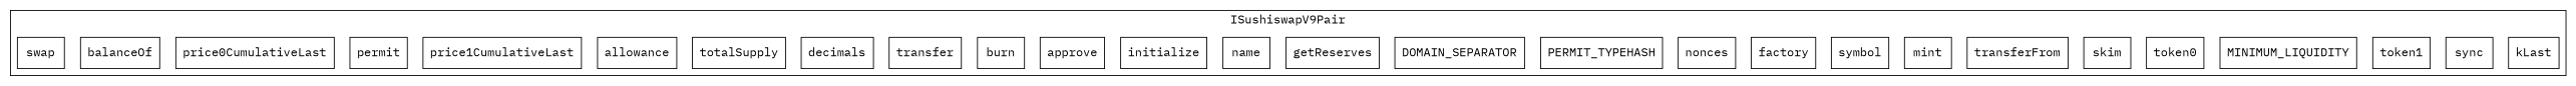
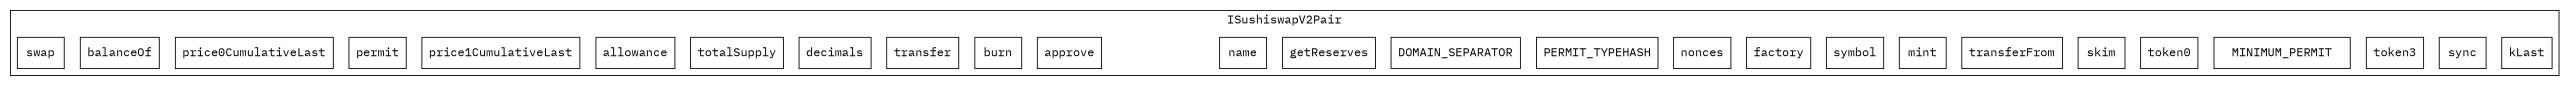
  strict digraph {
    rankdir=TB
    fontname="IBM Plex Mono"
    node [shape=box fontname="IBM Plex Mono"]
    n1 [label=kLast]
    n2 [label=sync]
-   n3 [label=token1]
-   n4 [label=MINIMUM_LIQUIDITY]
+   n3 [label=token3]
+   n4 [label=MINIMUM_PERMIT]
    n5 [label=token0]
    n6 [label=skim]
    n7 [label=transferFrom]
    n8 [label=mint]
    n9 [label=symbol]
    n10 [label=factory]
    n11 [label=nonces]
    n12 [label=PERMIT_TYPEHASH]
    n13 [label=DOMAIN_SEPARATOR]
    n14 [label=getReserves]
    n15 [label=name]
-   n16 [label=initialize]
    n17 [label=approve]
    n18 [label=burn]
    n19 [label=transfer]
    n20 [label=decimals]
    n21 [label=totalSupply]
    n22 [label=allowance]
    n23 [label=price1CumulativeLast]
    n24 [label=permit]
    n25 [label=price0CumulativeLast]
    n26 [label=balanceOf]
    n27 [label=swap]
    subgraph cluster_1 {
-     label=ISushiswapV9Pair
+     label=ISushiswapV2Pair
      n1
      n2
      n3
      n4
      n5
      n6
      n7
      n8
      n9
      n10
      n11
      n12
      n13
      n14
      n15
-     n16
      n17
      n18
      n19
      n20
      n21
      n22
      n23
      n24
      n25
      n26
      n27
    }
    subgraph cluster_2 {
      label="[Solidity]"
    }
  }
